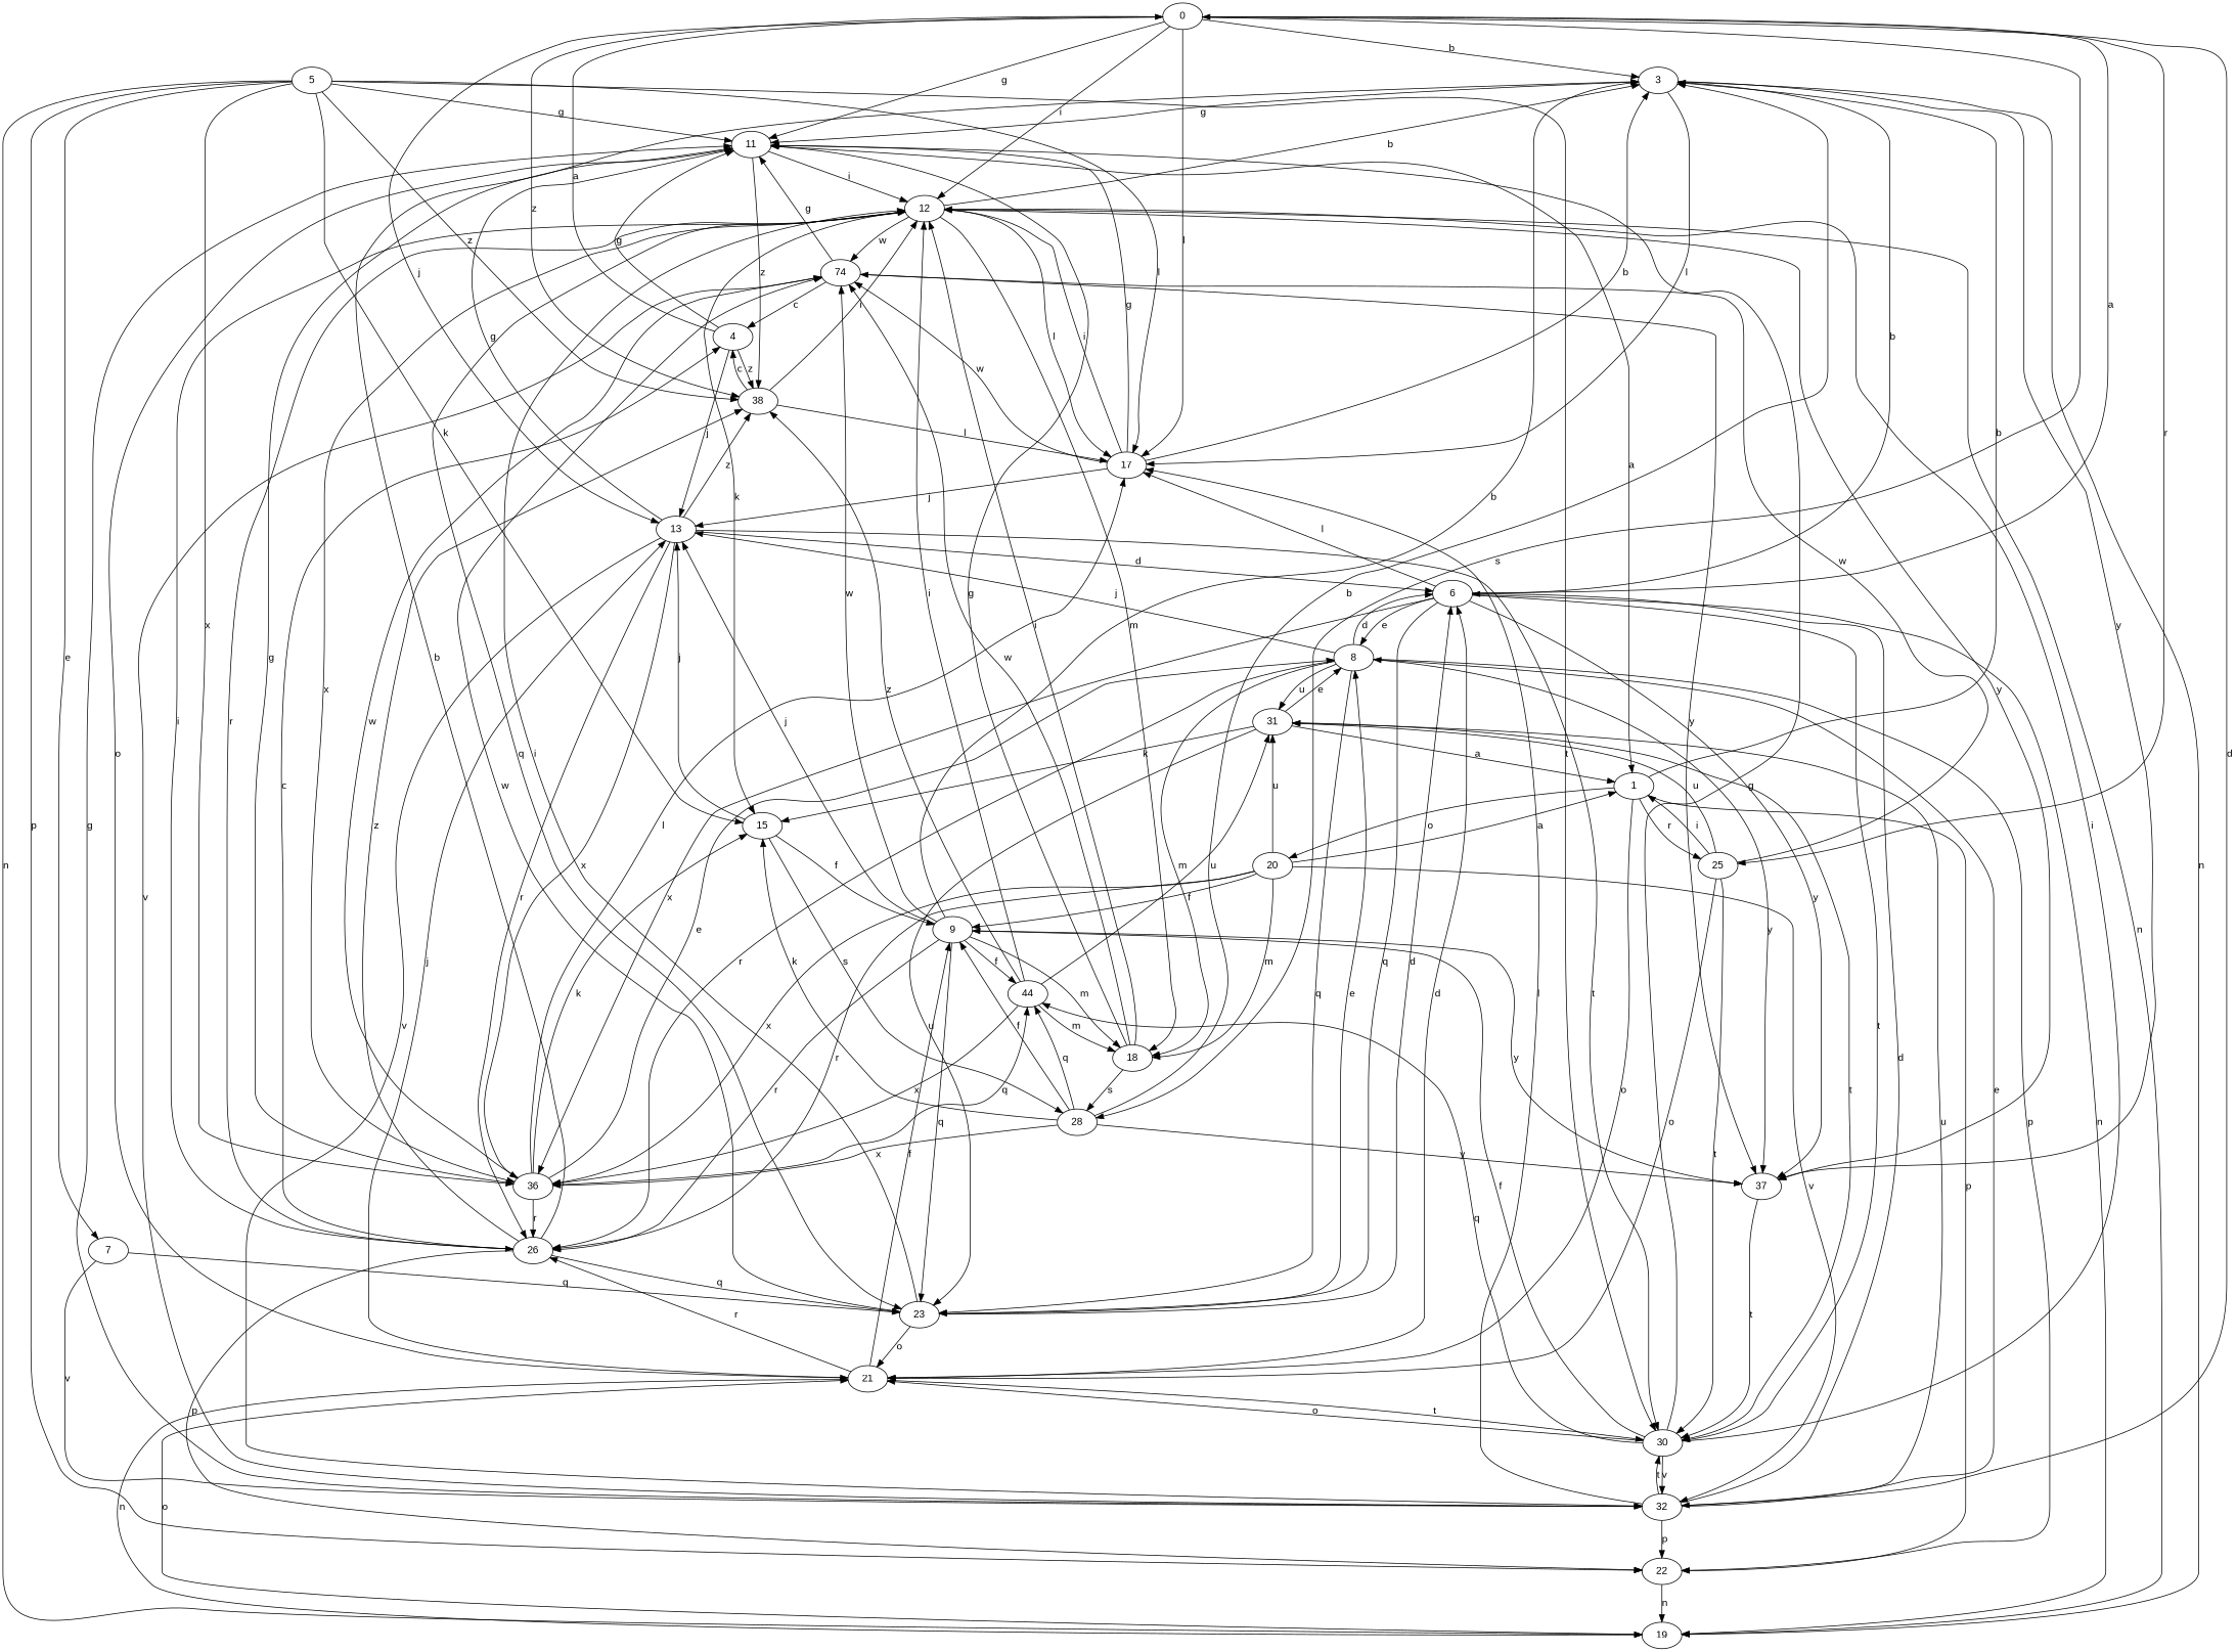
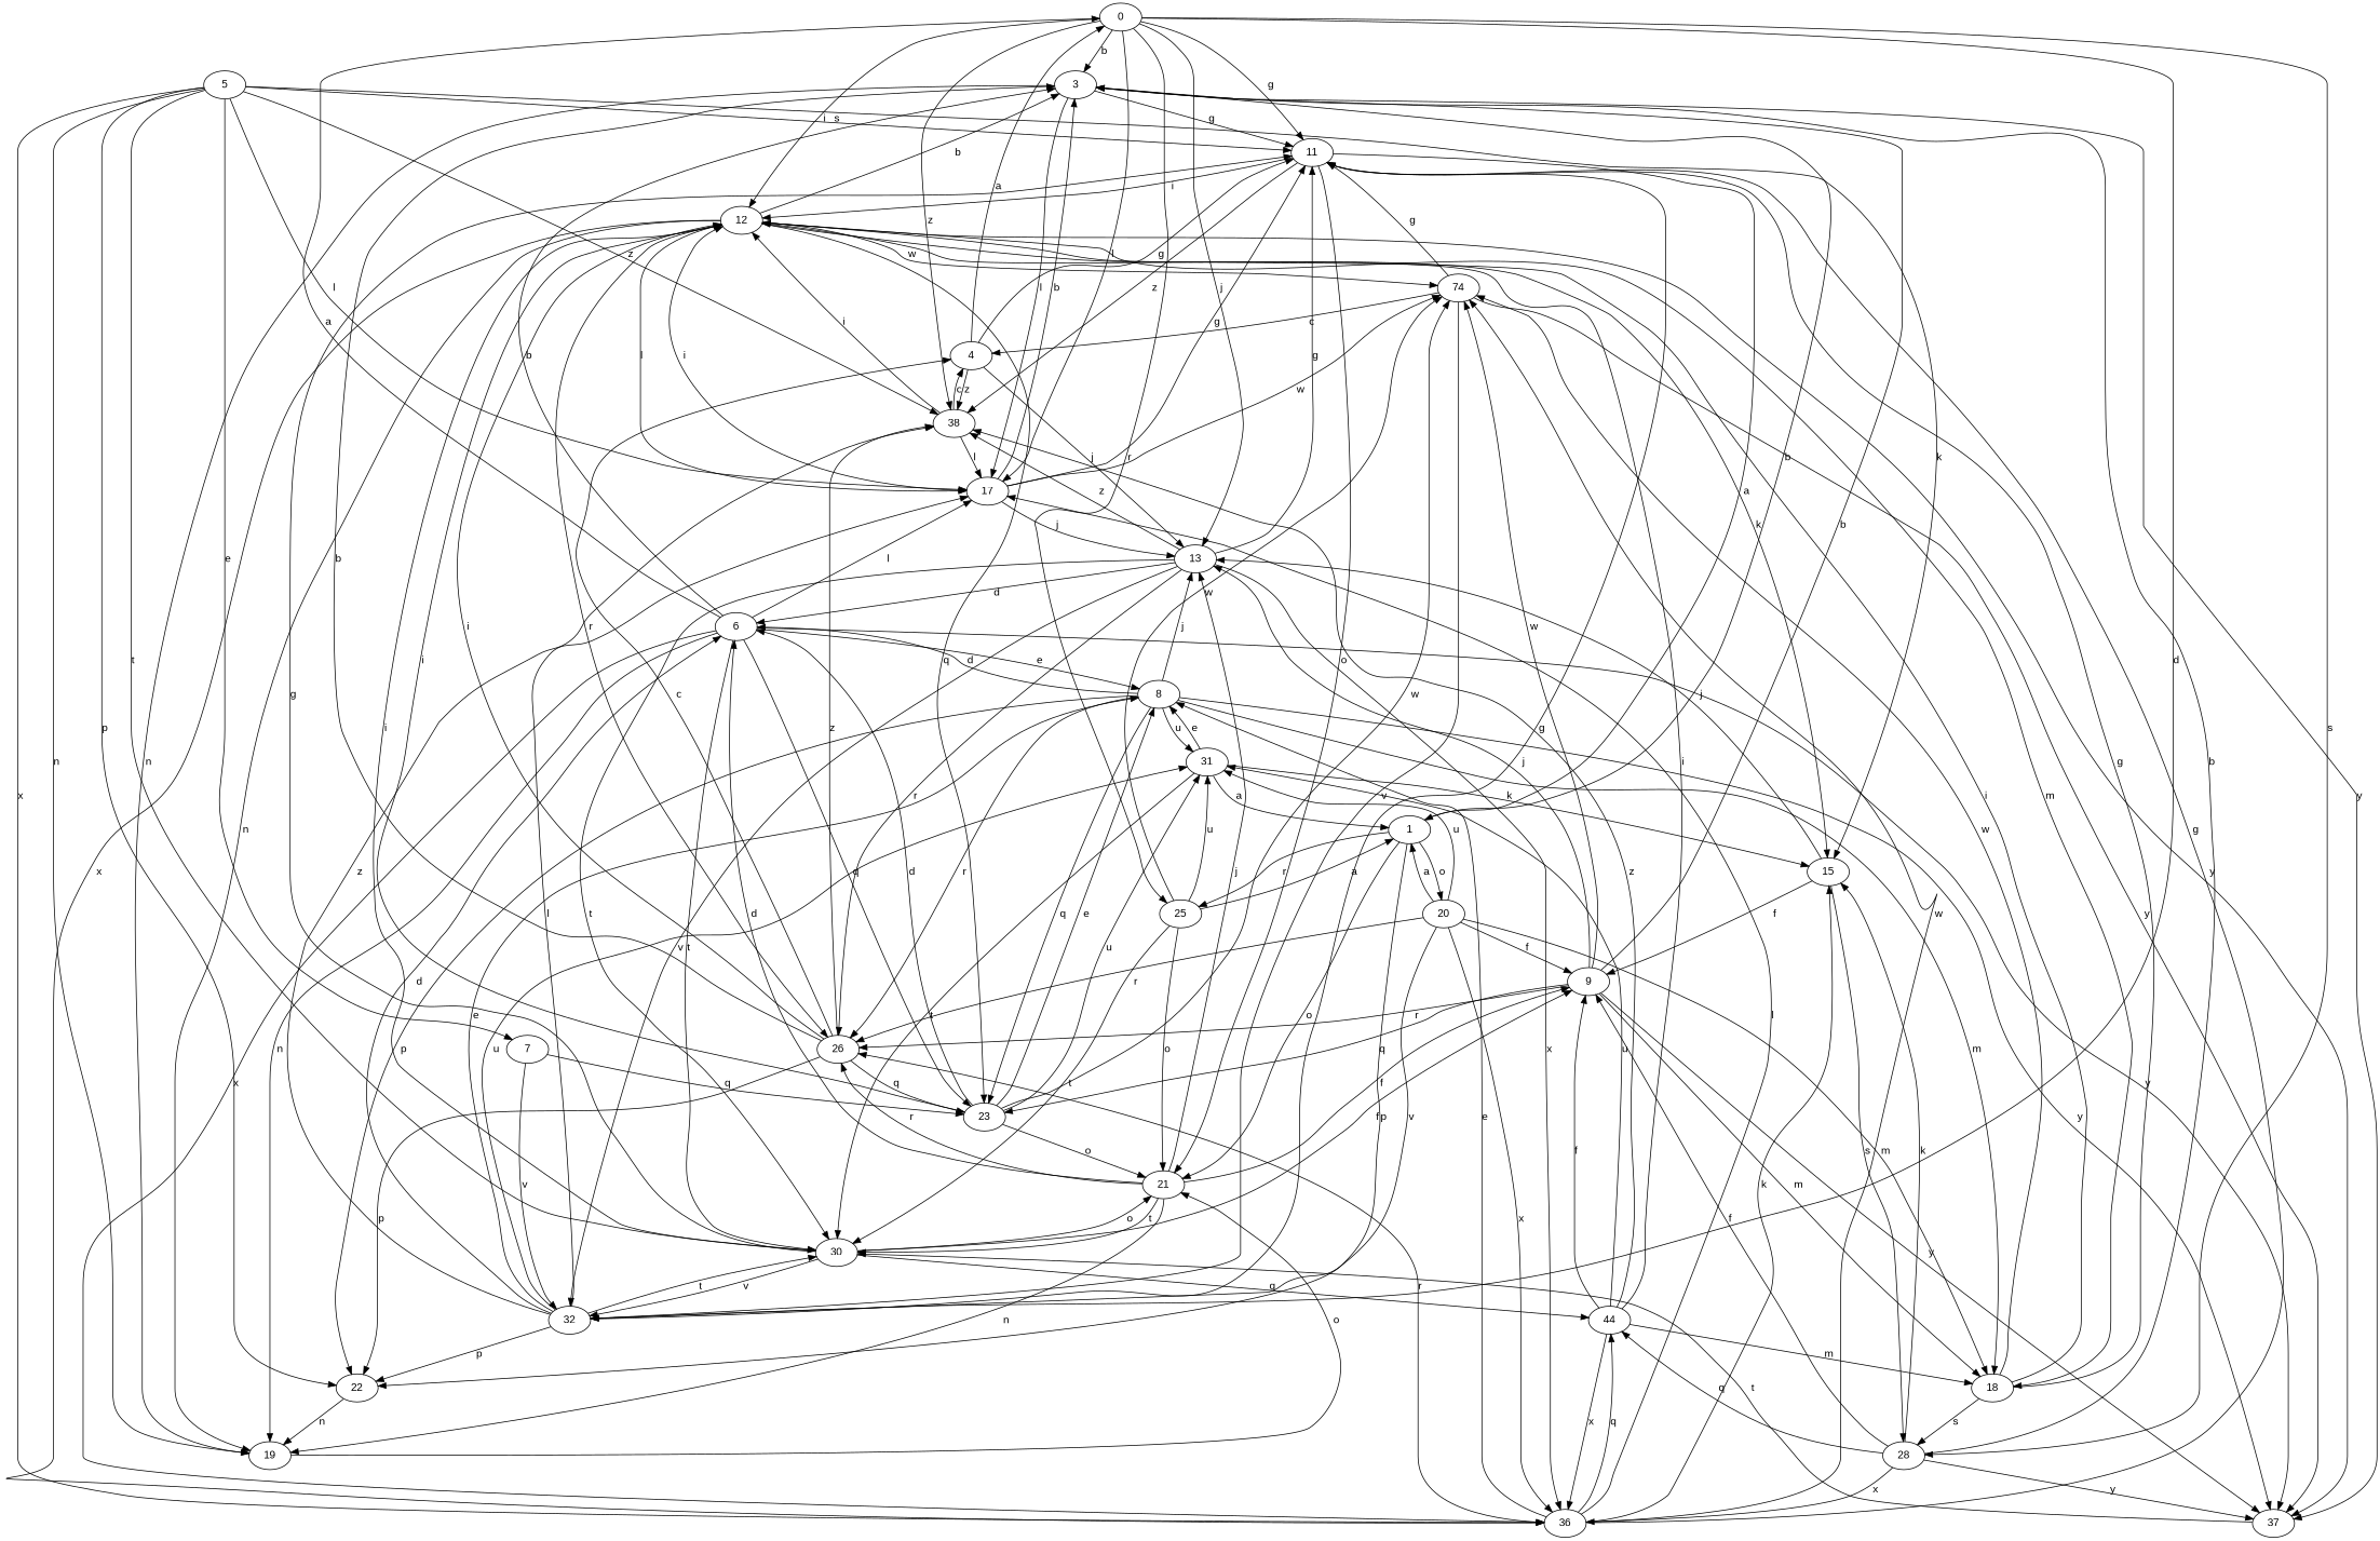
  strict digraph {
    fontname="Liberation Sans"
    node [fontname="Liberation Sans"]
    edge [fontname="Liberation Sans"]
    0
    3
    11
    12
    13
    17
    25
    28
    38
    32
    19
    37
    5
    22
    7
    15
    30
    36
    1
    21
    23
    18
    26
    n24 [label=74]
    6
    31
    9
    n28 [label=44]
    4
    20
    8
    0 -> 3 [label=b]
    0 -> 11 [label=g]
    0 -> 12 [label=i]
    0 -> 13 [label=j]
    0 -> 17 [label=l]
    0 -> 25 [label=r]
    0 -> 28 [label=s]
    0 -> 38 [label=z]
    0 -> 32 [label=d]
    3 -> 11 [label=g]
    3 -> 17 [label=l]
    3 -> 19 [label=n]
    3 -> 37 [label=y]
    11 -> 12 [label=i]
    11 -> 38 [label=z]
    11 -> 1 [label=a]
    11 -> 21 [label=o]
    12 -> 3 [label=b]
    12 -> 17 [label=l]
    12 -> 19 [label=n]
    12 -> 37 [label=y]
    12 -> 15 [label=k]
    12 -> 36 [label=x]
    12 -> 23 [label=q]
    12 -> 18 [label=m]
    12 -> 26 [label=r]
    12 -> n24 [label=w]
    13 -> 11 [label=g]
    13 -> 38 [label=z]
    13 -> 32 [label=v]
    13 -> 30 [label=t]
    13 -> 36 [label=x]
    13 -> 26 [label=r]
    13 -> 6 [label=d]
    17 -> 3 [label=b]
    17 -> 11 [label=g]
    17 -> 12 [label=i]
    17 -> 13 [label=j]
    17 -> n24 [label=w]
    25 -> 30 [label=t]
-   25 -> 1 [label=i]
+   25 -> 1 [label=a]
    25 -> 21 [label=o]
    25 -> n24 [label=w]
    25 -> 31 [label=u]
    28 -> 3 [label=b]
    28 -> 37 [label=y]
    28 -> 15 [label=k]
    28 -> 36 [label=x]
    28 -> 9 [label=f]
    28 -> n28 [label=q]
    38 -> 12 [label=i]
    38 -> 17 [label=l]
    38 -> 4 [label=c]
    32 -> 11 [label=g]
    32 -> 17 [label=l]
+   32 -> 38 [label=z]
    32 -> 22 [label=p]
    32 -> 30 [label=t]
    32 -> 6 [label=d]
    32 -> 31 [label=u]
    32 -> 8 [label=e]
    19 -> 21 [label=o]
    37 -> 30 [label=t]
-   5 -> 11 [label=g]
+   5 -> 11 [label=s]
    5 -> 17 [label=l]
    5 -> 38 [label=z]
    5 -> 19 [label=n]
    5 -> 22 [label=p]
    5 -> 7 [label=e]
    5 -> 15 [label=k]
    5 -> 30 [label=t]
    5 -> 36 [label=x]
    22 -> 19 [label=n]
    7 -> 32 [label=v]
    7 -> 23 [label=q]
    15 -> 13 [label=j]
    15 -> 28 [label=s]
    15 -> 9 [label=f]
    30 -> 11 [label=g]
    30 -> 12 [label=i]
    30 -> 32 [label=v]
    30 -> 21 [label=o]
    30 -> 9 [label=f]
    30 -> n28 [label=q]
    36 -> 11 [label=g]
    36 -> 17 [label=l]
    36 -> 15 [label=k]
    36 -> 26 [label=r]
    36 -> n24 [label=w]
    36 -> n28 [label=q]
    36 -> 8 [label=e]
    1 -> 3 [label=b]
    1 -> 25 [label=r]
    1 -> 22 [label=p]
    1 -> 21 [label=o]
    1 -> 20 [label=o]
    21 -> 13 [label=j]
    21 -> 19 [label=n]
    21 -> 30 [label=t]
    21 -> 26 [label=r]
    21 -> 6 [label=d]
    21 -> 9 [label=f]
    23 -> 12 [label=i]
    23 -> 21 [label=o]
    23 -> n24 [label=w]
    23 -> 6 [label=d]
-   31 -> 23 [label=u]
+   23 -> 31 [label=u]
    23 -> 8 [label=e]
    18 -> 11 [label=g]
    18 -> 12 [label=i]
    18 -> 28 [label=s]
    18 -> n24 [label=w]
    26 -> 3 [label=b]
    26 -> 12 [label=i]
    26 -> 38 [label=z]
    26 -> 22 [label=p]
    26 -> 23 [label=q]
    26 -> 4 [label=c]
    n24 -> 11 [label=g]
    n24 -> 32 [label=v]
    n24 -> 37 [label=y]
    n24 -> 4 [label=c]
    6 -> 0 [label=a]
    6 -> 3 [label=b]
    6 -> 17 [label=l]
    6 -> 19 [label=n]
    6 -> 37 [label=y]
    6 -> 30 [label=t]
    6 -> 36 [label=x]
    6 -> 23 [label=q]
    6 -> 8 [label=e]
    31 -> 15 [label=k]
    31 -> 30 [label=t]
    31 -> 1 [label=a]
    31 -> 8 [label=e]
    9 -> 3 [label=b]
    9 -> 13 [label=j]
    9 -> 37 [label=y]
    9 -> 23 [label=q]
    9 -> 18 [label=m]
    9 -> 26 [label=r]
    9 -> n24 [label=w]
    n28 -> 12 [label=i]
    n28 -> 38 [label=z]
    n28 -> 36 [label=x]
    n28 -> 18 [label=m]
    n28 -> 31 [label=u]
-   9 -> n28 [label=f]
+   n28 -> 9 [label=f]
    4 -> 0 [label=a]
    4 -> 11 [label=g]
    4 -> 13 [label=j]
    4 -> 38 [label=z]
    20 -> 32 [label=v]
    20 -> 36 [label=x]
    20 -> 1 [label=a]
    20 -> 18 [label=m]
    20 -> 26 [label=r]
    20 -> 31 [label=u]
    20 -> 9 [label=f]
    8 -> 13 [label=j]
    8 -> 37 [label=y]
    8 -> 22 [label=p]
    8 -> 23 [label=q]
    8 -> 18 [label=m]
    8 -> 26 [label=r]
    8 -> 6 [label=d]
    8 -> 31 [label=u]
  }
